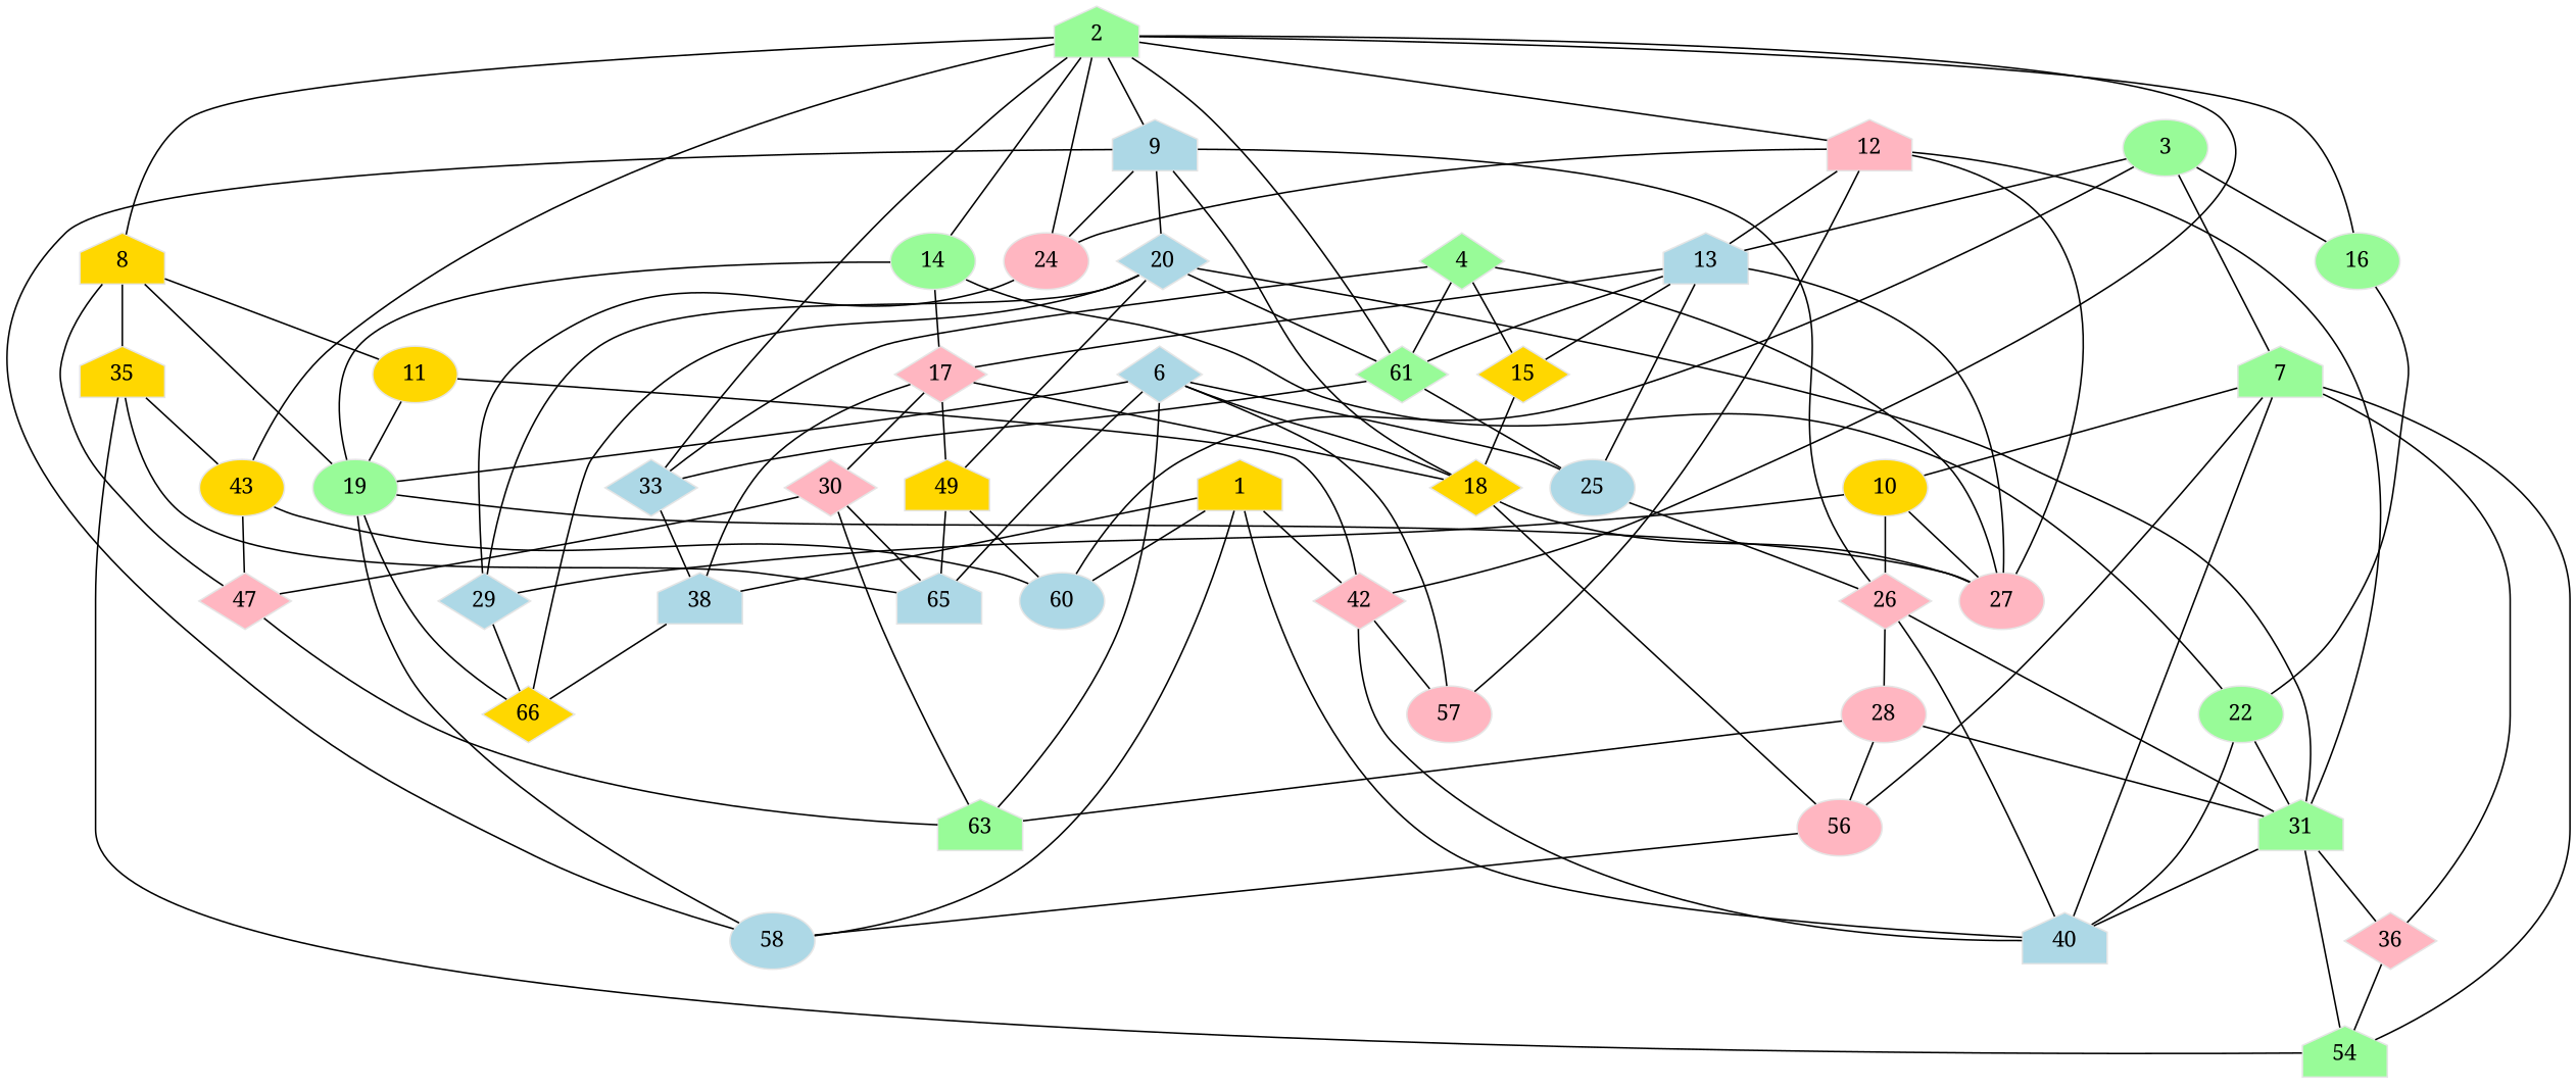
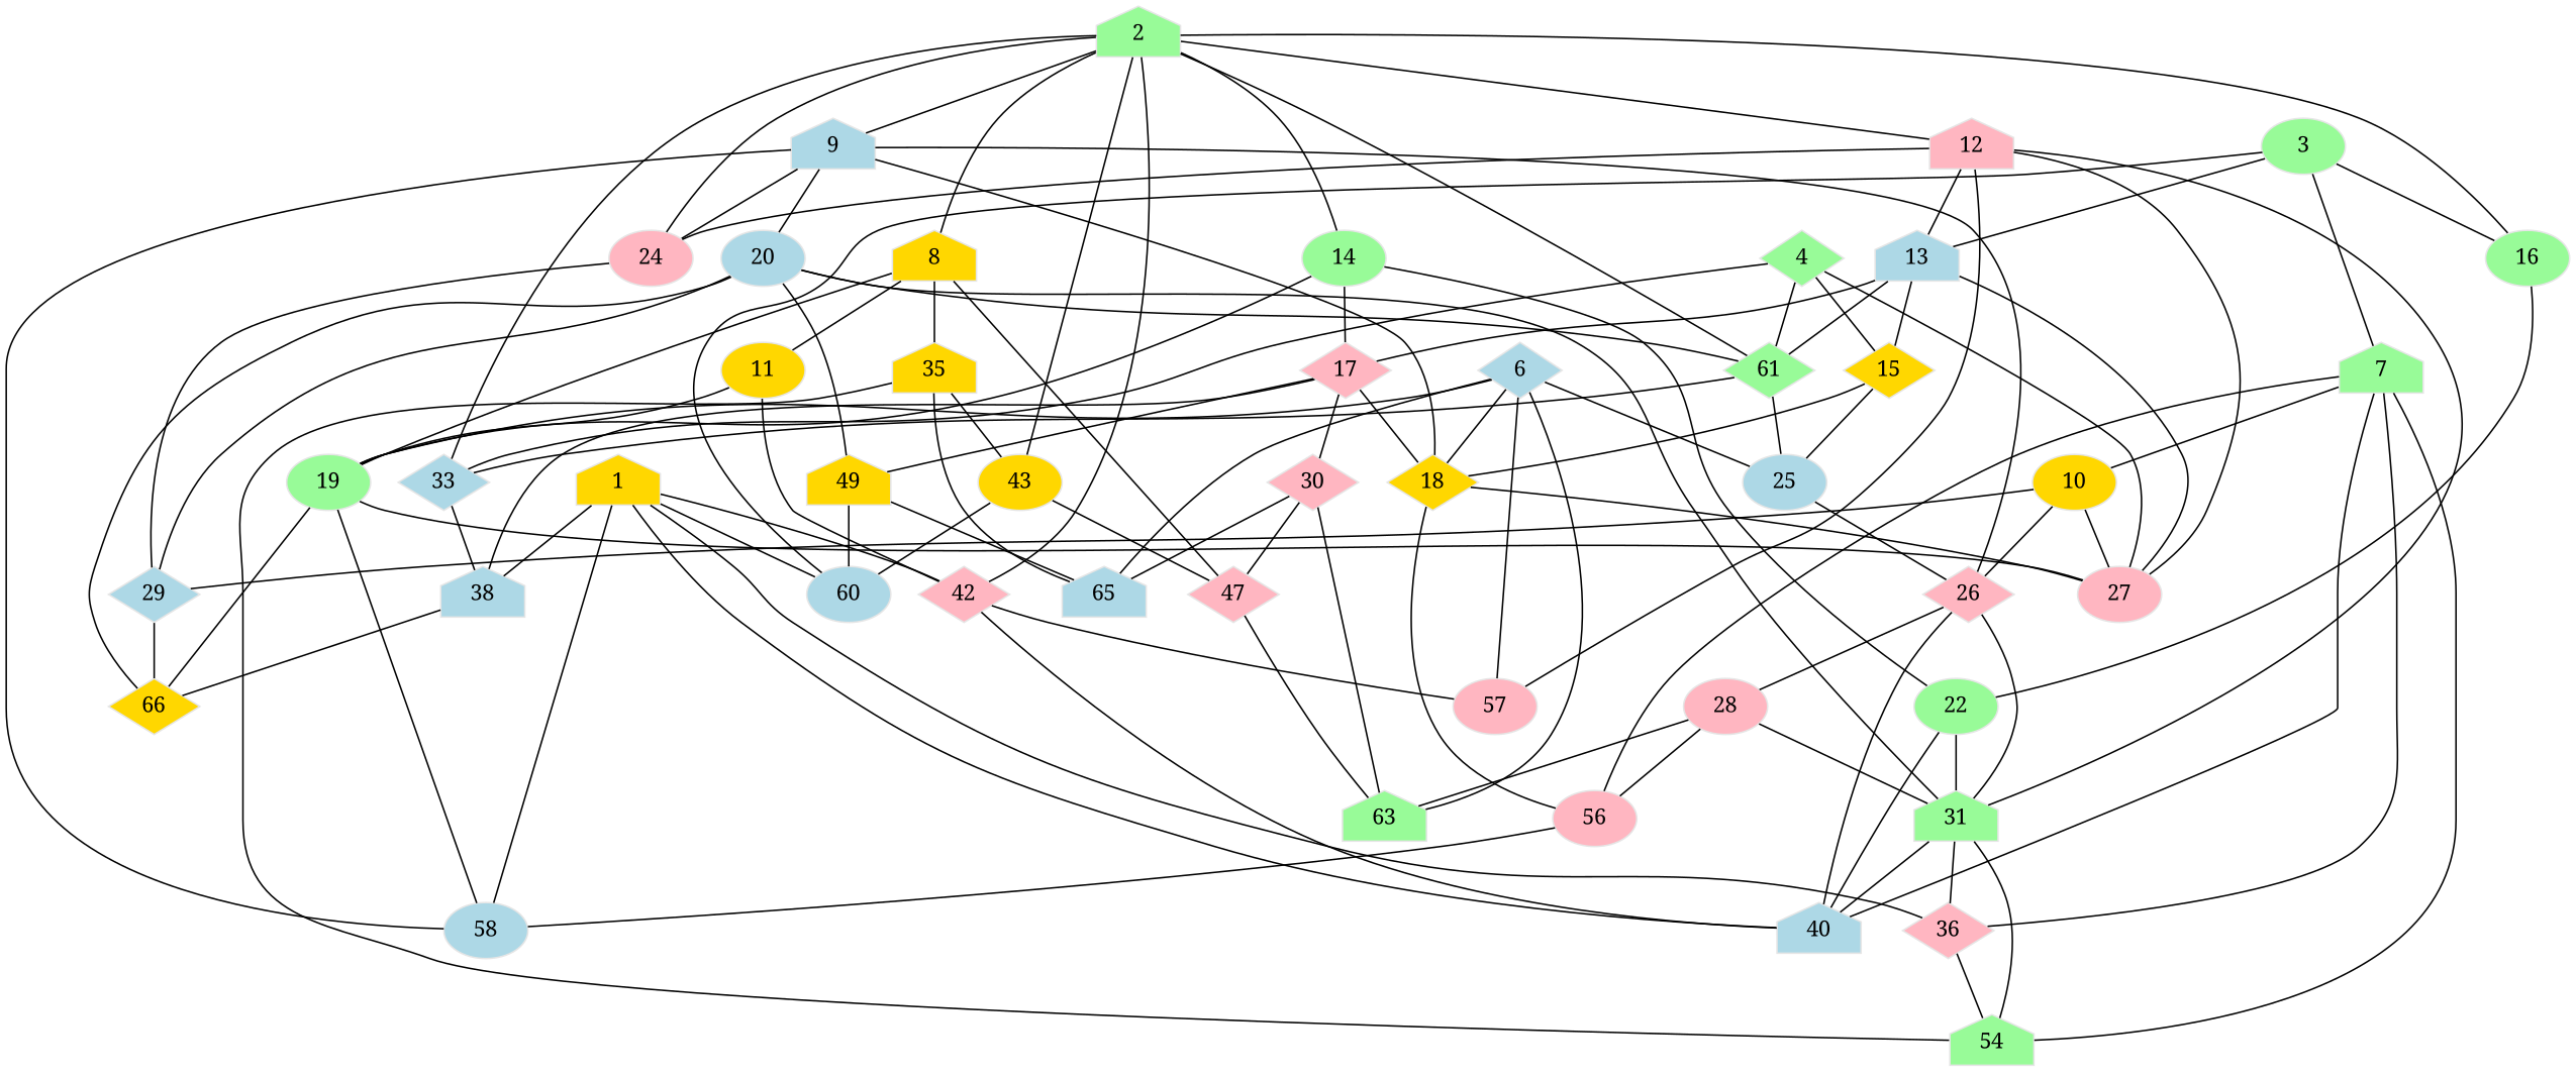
  graph {
    fontname="Noto Serif"
    node [color=gray90 fillcolor=lightpink fontname="Noto Serif" shape=ellipse style=filled]
    edge [fontname="Noto Serif"]
    1 [fillcolor=gold shape=house super="+55"]
    36 [shape=diamond]
    38 [fillcolor=lightblue shape=house]
    40 [fillcolor=lightblue shape=house super="+59"]
    42 [shape=diamond]
    58 [fillcolor=lightblue]
    60 [fillcolor=lightblue]
    54 [fillcolor=palegreen shape=house]
    66 [fillcolor=gold shape=diamond]
    57
    2 [fillcolor=palegreen shape=house super="+67+48"]
    9 [fillcolor=lightblue shape=house super="+46+23"]
    12 [shape=house super="+51"]
    14 [fillcolor=palegreen]
    16 [fillcolor=palegreen]
    n16 [fillcolor=palegreen label=61 shape=diamond super="+62"]
    24
    33 [fillcolor=lightblue shape=diamond]
    43 [fillcolor=gold]
    8 [fillcolor=gold shape=house]
    18 [fillcolor=gold shape=diamond super="+68"]
-   20 [fillcolor=lightblue shape=diamond super="+44"]
+   20 [fillcolor=lightblue super="+44"]
    26 [shape=diamond super="+37"]
    13 [fillcolor=lightblue shape=house super="+32"]
    27 [super="+64"]
    31 [fillcolor=palegreen shape=house super="+41"]
    19 [fillcolor=palegreen super="+34"]
    17 [shape=diamond super="+52"]
    22 [fillcolor=palegreen]
    25 [fillcolor=lightblue]
    29 [fillcolor=lightblue shape=diamond]
    47 [shape=diamond]
    7 [fillcolor=palegreen shape=house super="+39"]
    10 [fillcolor=gold]
    56
    3 [fillcolor=palegreen]
    15 [fillcolor=gold shape=diamond]
    4 [fillcolor=palegreen shape=diamond]
    6 [fillcolor=lightblue shape=diamond super="+45"]
    63 [fillcolor=palegreen shape=house]
    65 [fillcolor=lightblue shape=house]
    11 [fillcolor=gold]
    35 [fillcolor=gold shape=house]
    49 [fillcolor=gold shape=house]
    28
    30 [shape=diamond]
+   1 -- 36
    1 -- 38
    1 -- 40
    1 -- 42
    1 -- 58
    1 -- 60
    36 -- 54
    38 -- 66
    42 -- 40
    42 -- 57
    2 -- 42
    2 -- 9
    2 -- 12
    2 -- 14
    2 -- 16
    2 -- n16
    2 -- 24
    2 -- 33
    2 -- 43
    2 -- 8
    9 -- 58
    9 -- 24
    9 -- 18
    9 -- 20
    9 -- 26
    12 -- 57
    12 -- 24
    12 -- 13
    12 -- 27
    12 -- 31
    14 -- 19
    14 -- 17
    14 -- 22
    16 -- 22
    n16 -- 33
    n16 -- 25
    24 -- 29
    33 -- 38
    43 -- 60
    43 -- 47
    8 -- 19
    8 -- 47
    8 -- 11
    8 -- 35
    18 -- 27
    18 -- 56
    20 -- 66
    20 -- n16
    20 -- 31
    20 -- 29
    20 -- 49
    26 -- 40
    26 -- 31
    26 -- 28
    13 -- n16
    13 -- 27
    13 -- 17
    13 -- 15
    31 -- 36
    31 -- 40
    31 -- 54
    19 -- 58
    19 -- 66
    19 -- 27
    17 -- 38
    17 -- 18
    17 -- 49
    17 -- 30
    22 -- 40
    22 -- 31
    25 -- 26
    29 -- 66
    47 -- 63
    7 -- 36
    7 -- 40
    7 -- 54
    7 -- 10
    7 -- 56
    10 -- 26
    10 -- 27
    10 -- 29
    56 -- 58
    3 -- 60
    3 -- 16
    3 -- 13
    3 -- 7
    15 -- 18
-   13 -- 25
+   15 -- 25
    4 -- n16
    4 -- 33
    4 -- 27
    4 -- 15
    6 -- 57
    6 -- 18
    6 -- 19
    6 -- 25
    6 -- 63
    6 -- 65
    11 -- 42
    11 -- 19
    35 -- 54
    35 -- 43
    35 -- 65
    49 -- 60
    49 -- 65
    28 -- 31
    28 -- 56
    28 -- 63
    30 -- 47
    30 -- 63
    30 -- 65
  }
